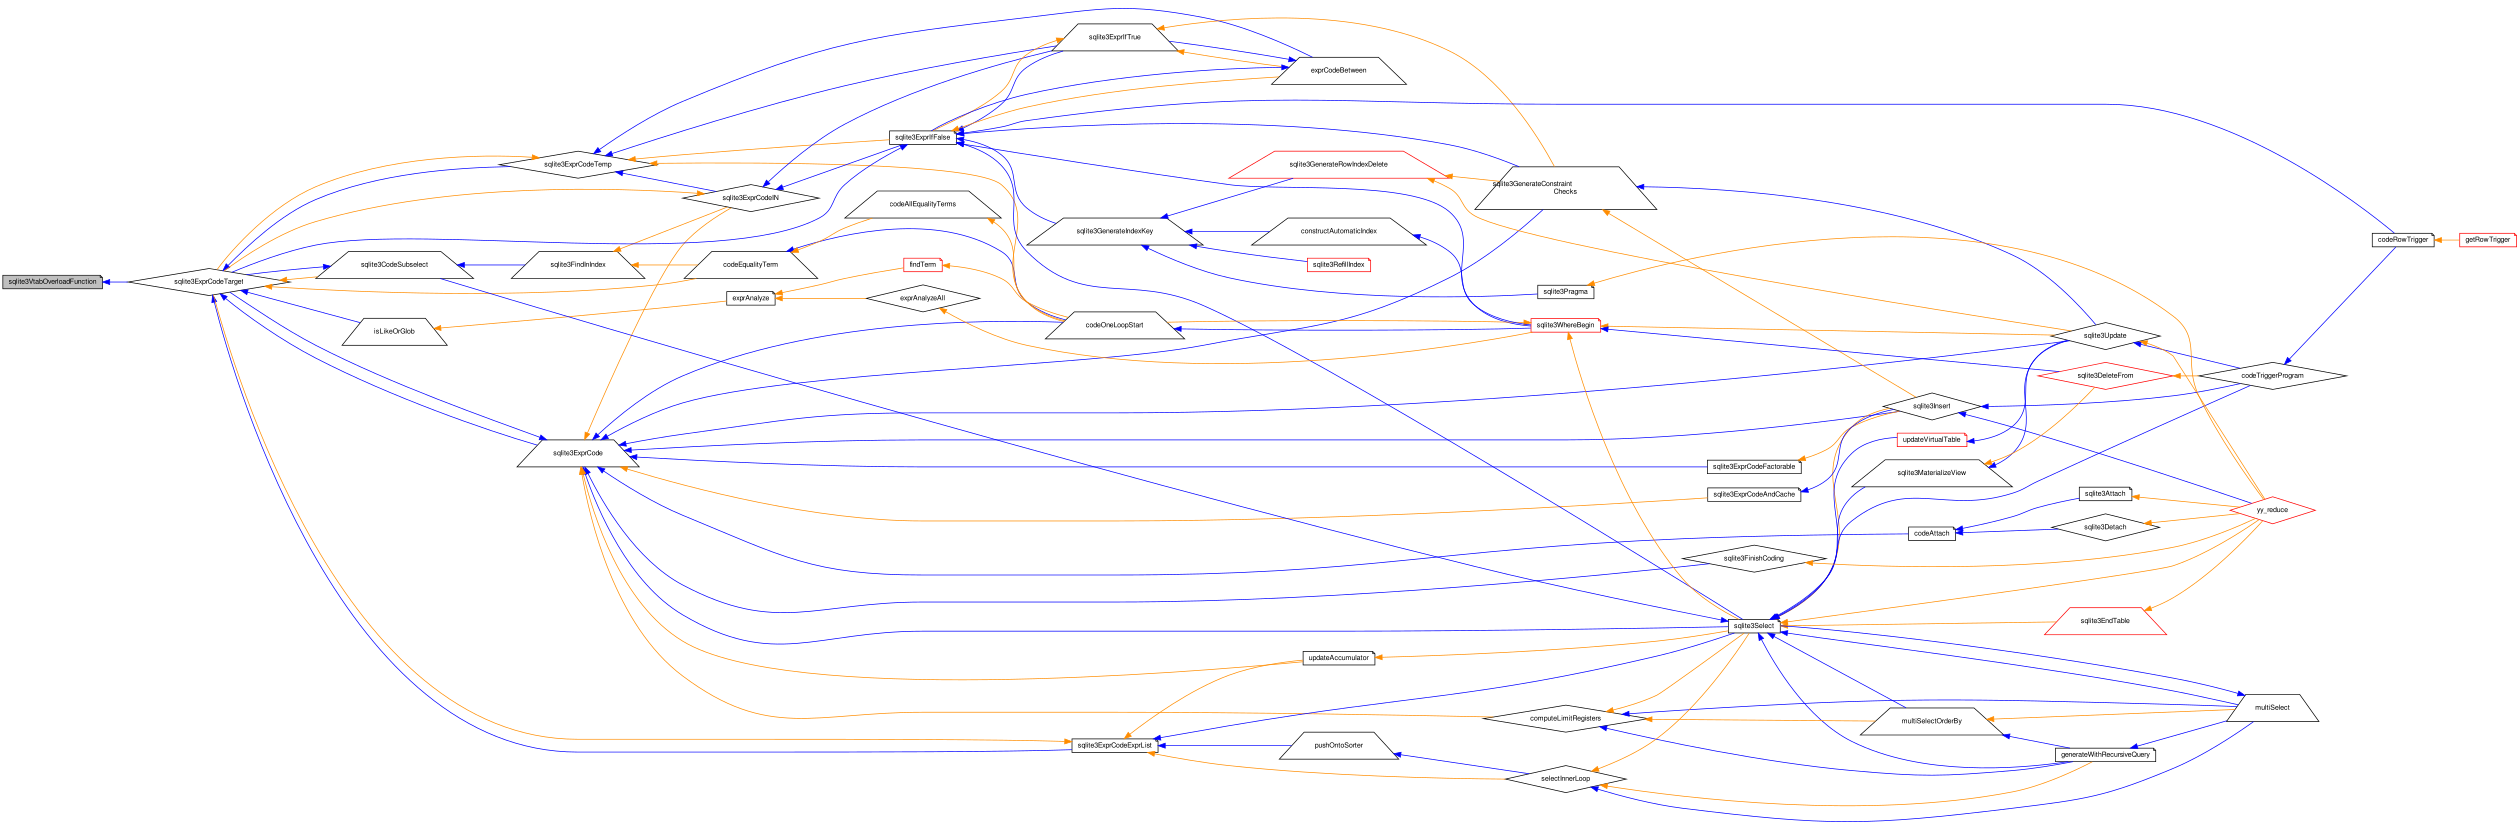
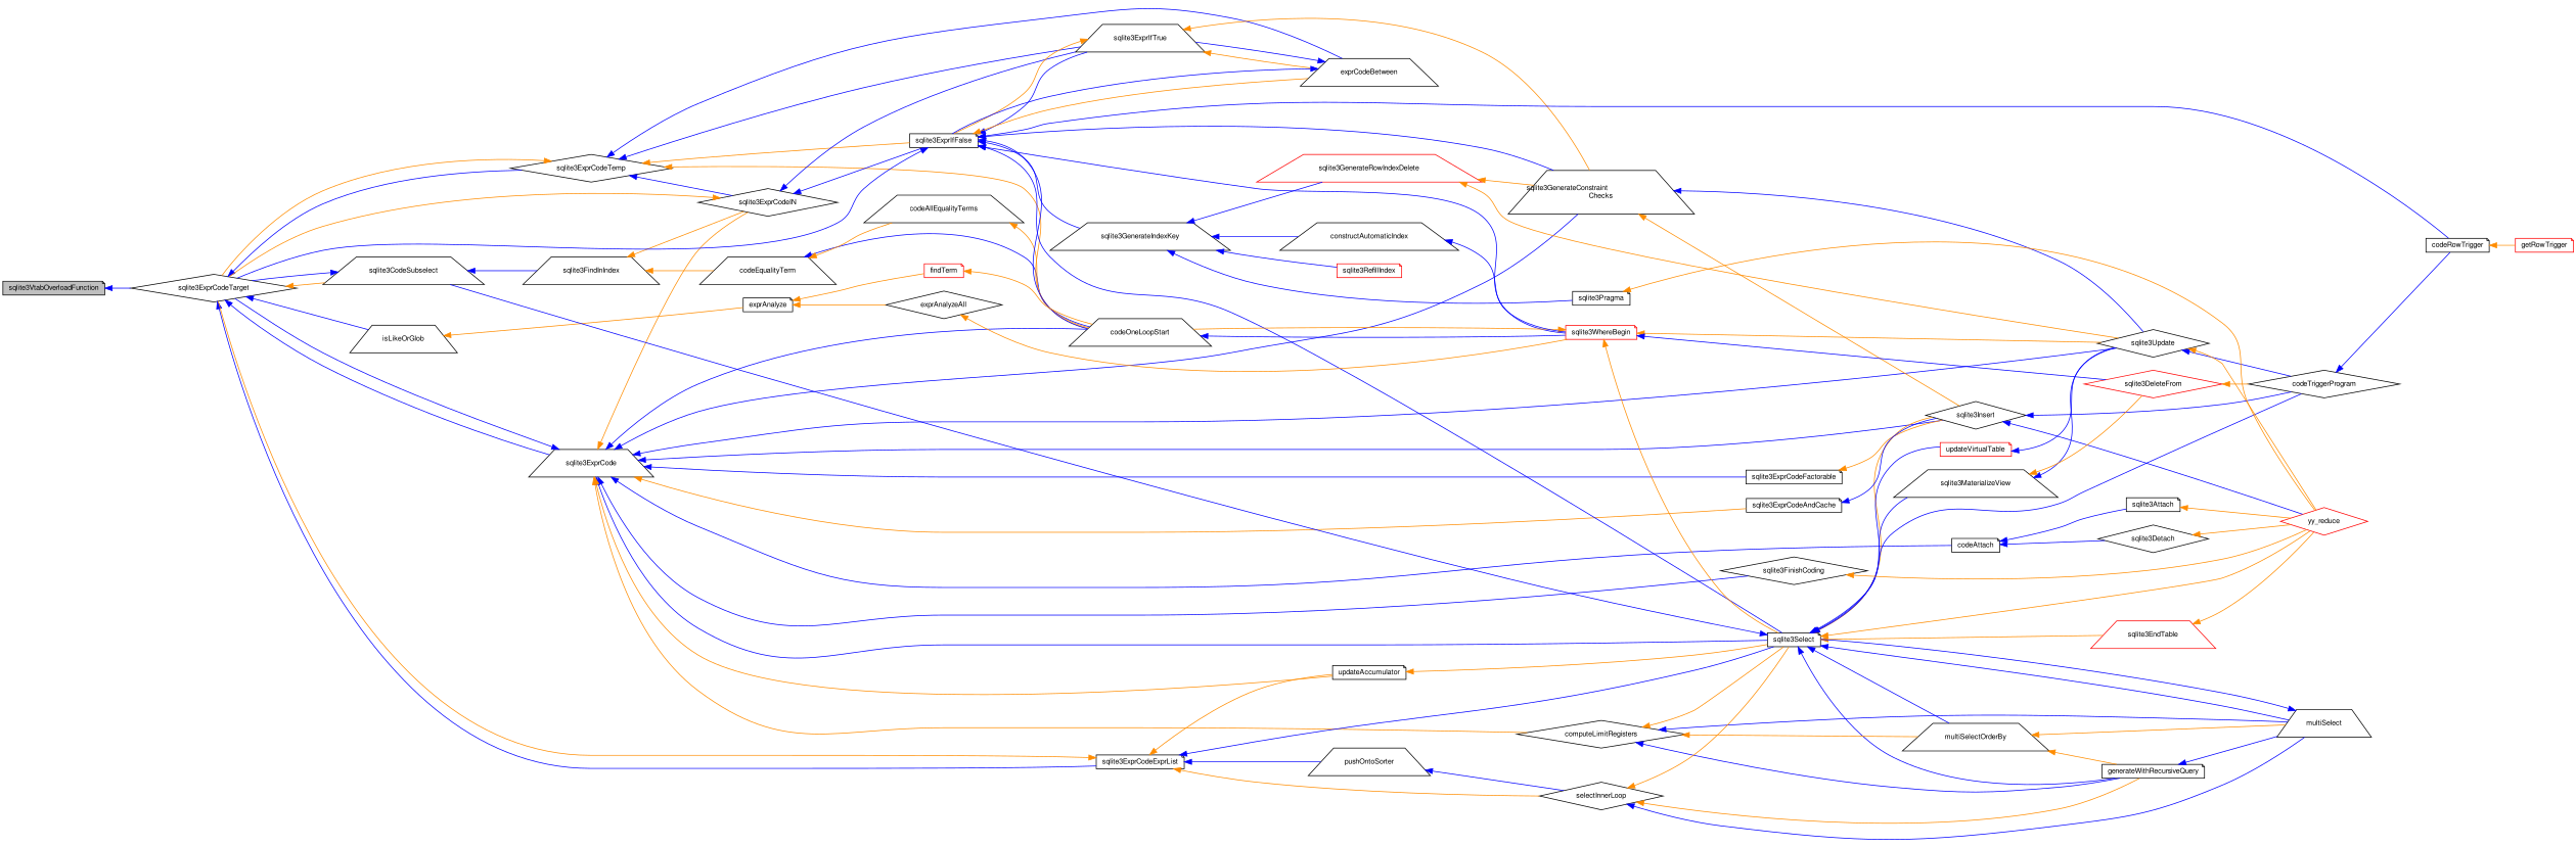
  digraph {
    rankdir=LR
    node [color=black fillcolor=white fontname=FreeSans fontsize=10 shape=note style=filled]
    edge [color=blue dir=back fontname=FreeSans fontsize=10 labelfontname=FreeSans labelfontsize=10 style=solid]
    n1 [fillcolor=grey75 fontcolor=black height=0.2 label=sqlite3VtabOverloadFunction width=0.4]
    n2 [height=0.2 label=sqlite3ExprCodeTarget shape=diamond width=0.4]
    n3 [height=0.2 label=sqlite3CodeSubselect shape=trapezium width=0.4]
    n4 [height=0.2 label=codeEqualityTerm shape=trapezium width=0.4]
    n5 [height=0.2 label=sqlite3ExprCodeTemp shape=diamond width=0.4]
    n6 [height=0.2 label=sqlite3ExprCode shape=trapezium width=0.4]
    n7 [height=0.2 label=sqlite3ExprCodeExprList width=0.4]
    n8 [height=0.2 label=isLikeOrGlob shape=trapezium width=0.4]
    n9 [height=0.2 label=sqlite3FindInIndex shape=trapezium width=0.4]
    n10 [height=0.2 label=codeOneLoopStart shape=trapezium width=0.4]
    n11 [height=0.2 label=codeAllEqualityTerms shape=trapezium width=0.4]
    n12 [height=0.2 label=sqlite3ExprCodeIN shape=diamond width=0.4]
    n13 [height=0.2 label=sqlite3ExprIfTrue shape=trapezium width=0.4]
    n14 [height=0.2 label=sqlite3ExprIfFalse width=0.4]
    n15 [height=0.2 label=exprCodeBetween shape=trapezium width=0.4]
    n16 [height=0.2 label="sqlite3GenerateConstraint\lChecks" shape=trapezium width=0.4]
    n17 [height=0.2 label=sqlite3Select width=0.4]
    n18 [height=0.2 label=sqlite3Update shape=diamond width=0.4]
    n19 [height=0.2 label=sqlite3Insert shape=diamond width=0.4]
    n20 [height=0.2 label=sqlite3ExprCodeFactorable width=0.4]
    n21 [height=0.2 label=sqlite3ExprCodeAndCache width=0.4]
    n22 [height=0.2 label=codeAttach width=0.4]
    n23 [height=0.2 label=sqlite3FinishCoding shape=diamond width=0.4]
    n24 [height=0.2 label=computeLimitRegisters shape=diamond width=0.4]
    n25 [height=0.2 label=updateAccumulator width=0.4]
    n26 [height=0.2 label=pushOntoSorter shape=trapezium width=0.4]
    n27 [height=0.2 label=selectInnerLoop shape=diamond width=0.4]
    n28 [height=0.2 label=exprAnalyze width=0.4]
    n29 [height=0.2 label=sqlite3GenerateIndexKey shape=trapezium width=0.4]
    n30 [height=0.2 label=codeRowTrigger width=0.4]
    n31 [color=red height=0.2 label=sqlite3WhereBegin width=0.4]
    n32 [color=red height=0.2 label=sqlite3RefillIndex width=0.4]
    n33 [color=red height=0.2 label=sqlite3GenerateRowIndexDelete shape=trapezium width=0.4]
    n34 [height=0.2 label=sqlite3Pragma width=0.4]
    n35 [height=0.2 label=constructAutomaticIndex shape=trapezium width=0.4]
    n36 [color=red height=0.2 label=getRowTrigger width=0.4]
    n37 [color=red height=0.2 label=sqlite3DeleteFrom shape=diamond width=0.4]
    n38 [height=0.2 label=codeTriggerProgram shape=diamond width=0.4]
    n39 [color=red height=0.2 label=yy_reduce shape=diamond width=0.4]
    n40 [color=red height=0.2 label=sqlite3EndTable shape=trapezium width=0.4]
    n41 [height=0.2 label=sqlite3MaterializeView shape=trapezium width=0.4]
    n42 [height=0.2 label=generateWithRecursiveQuery width=0.4]
    n43 [height=0.2 label=multiSelect shape=trapezium width=0.4]
    n44 [height=0.2 label=multiSelectOrderBy shape=trapezium width=0.4]
    n45 [color=red height=0.2 label=updateVirtualTable width=0.4]
    n46 [height=0.2 label=sqlite3Detach shape=diamond width=0.4]
    n47 [height=0.2 label=sqlite3Attach width=0.4]
    n48 [color=red height=0.2 label=findTerm width=0.4]
    n49 [height=0.2 label=exprAnalyzeAll shape=diamond width=0.4]
    n1 -> n2
    n2 -> n3 [color=darkorange]
-   n2 -> n4 [color=darkorange]
    n2 -> n5
    n2 -> n6
    n2 -> n7
    n2 -> n8
    n3 -> n2
    n3 -> n9
    n4 -> n10
    n4 -> n11 [color=darkorange]
    n5 -> n2 [color=darkorange]
    n5 -> n10 [color=darkorange]
    n5 -> n12
    n5 -> n13
    n5 -> n14 [color=darkorange]
    n5 -> n15
    n6 -> n2
    n6 -> n10
    n6 -> n12 [color=darkorange]
    n6 -> n16
    n6 -> n17
    n6 -> n18
    n6 -> n19
    n6 -> n20
    n6 -> n21 [color=darkorange]
    n6 -> n22
    n6 -> n23
    n6 -> n24 [color=darkorange]
    n6 -> n25 [color=darkorange]
    n7 -> n2 [color=darkorange]
    n7 -> n17
    n7 -> n25 [color=darkorange]
    n7 -> n26
    n7 -> n27 [color=darkorange]
    n8 -> n28 [color=darkorange]
    n9 -> n4 [color=darkorange]
    n9 -> n12 [color=darkorange]
    n10 -> n31
    n11 -> n10 [color=darkorange]
    n12 -> n2 [color=darkorange]
    n12 -> n13
    n12 -> n14
    n13 -> n14 [color=darkorange]
    n13 -> n15 [color=darkorange]
    n13 -> n16 [color=darkorange]
    n14 -> n2
+   n14 -> n10
    n14 -> n13
    n14 -> n15 [color=darkorange]
    n14 -> n16
    n14 -> n17
    n14 -> n29
    n14 -> n30
    n14 -> n31
    n15 -> n13
    n15 -> n14
    n16 -> n18
    n16 -> n19 [color=darkorange]
    n17 -> n3
    n17 -> n19 [color=darkorange]
    n17 -> n38
    n17 -> n39 [color=darkorange]
    n17 -> n40 [color=darkorange]
    n17 -> n41
    n17 -> n42
    n17 -> n43
    n17 -> n44
    n17 -> n45
    n18 -> n38
    n18 -> n39 [color=darkorange]
    n19 -> n38
    n19 -> n39
    n20 -> n19 [color=darkorange]
    n21 -> n19
    n22 -> n46
    n22 -> n47
    n23 -> n39 [color=darkorange]
    n24 -> n17 [color=darkorange]
    n24 -> n42
    n24 -> n43
    n24 -> n44 [color=darkorange]
    n25 -> n17 [color=darkorange]
    n26 -> n27
    n27 -> n17 [color=darkorange]
    n27 -> n42 [color=darkorange]
    n27 -> n43
    n28 -> n48 [color=darkorange]
    n28 -> n49 [color=darkorange]
    n29 -> n32
    n29 -> n33
    n29 -> n34
    n29 -> n35
    n30 -> n36 [color=darkorange]
    n31 -> n10 [color=darkorange]
    n31 -> n17 [color=darkorange]
    n31 -> n18 [color=darkorange]
    n31 -> n37
    n33 -> n16 [color=darkorange]
    n33 -> n18 [color=darkorange]
    n34 -> n39 [color=darkorange]
    n35 -> n31
    n37 -> n38 [color=darkorange]
    n38 -> n30
    n40 -> n39 [color=darkorange]
    n41 -> n18
    n41 -> n37 [color=darkorange]
    n42 -> n43
    n43 -> n17
-   n44 -> n42
+   n44 -> n42 [color=darkorange]
    n44 -> n43 [color=darkorange]
    n45 -> n18
    n46 -> n39 [color=darkorange]
    n47 -> n39 [color=darkorange]
    n48 -> n10 [color=darkorange]
    n49 -> n31 [color=darkorange]
  }
